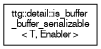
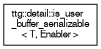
  digraph {
    rankdir=LR
-   n1 [color=black fillcolor=white fontname=FreeSans fontsize=10 height=0.2 label="ttg::detail::is_buffer\l_buffer_serializable\l\< T, Enabler \>" shape=record style=filled width=0.4]
+   n1 [color=black fillcolor=white fontname=FreeSans fontsize=10 height=0.2 label="ttg::detail::is_user\l_buffer_serializable\l\< T, Enabler \>" shape=record style=filled width=0.4]
  }
